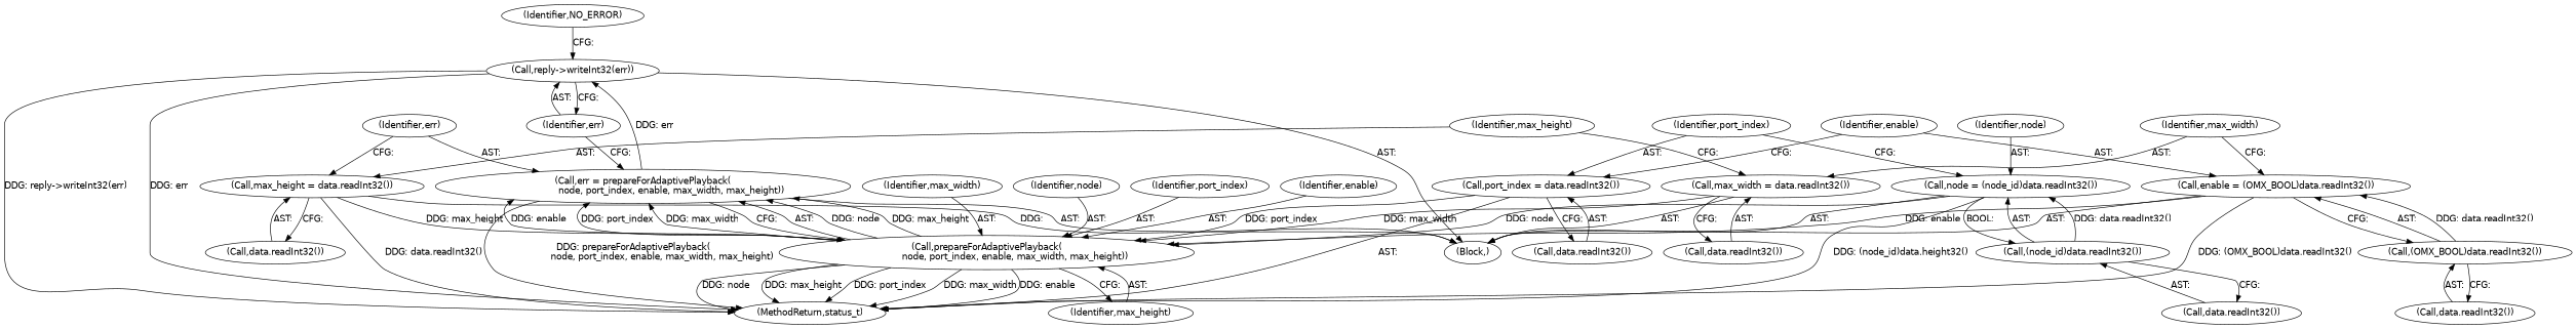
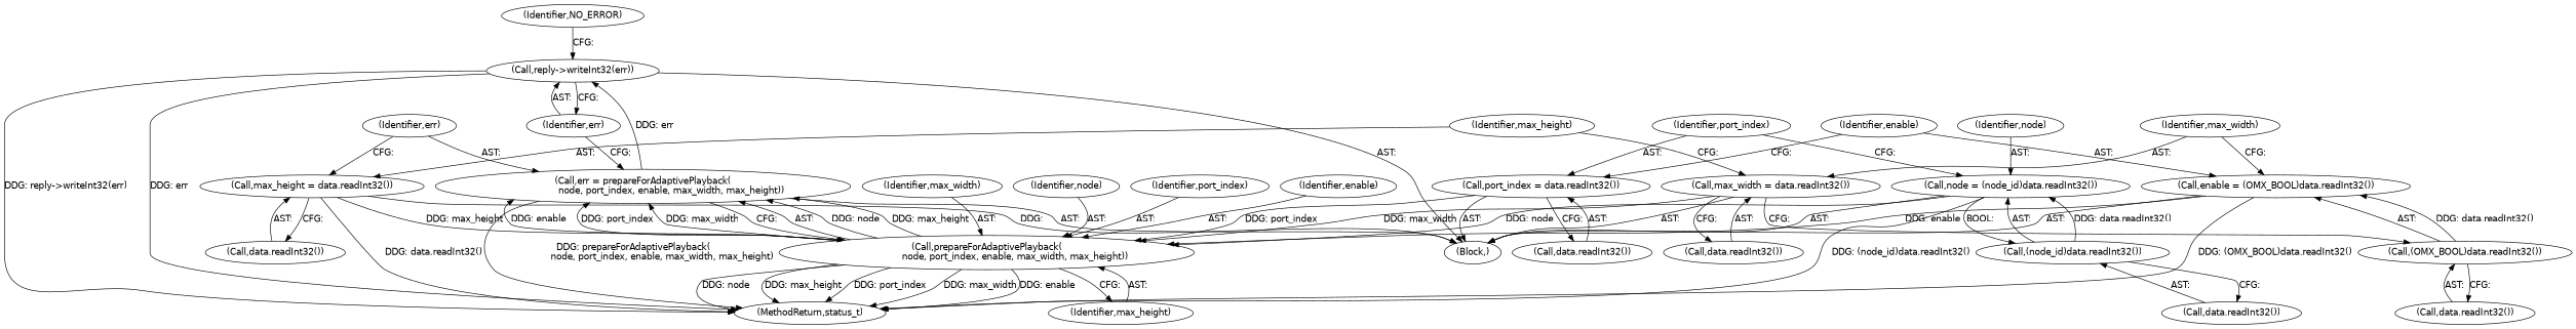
  digraph {
    fontname="DejaVu Sans"
    node [fontname="DejaVu Sans"]
    edge [fontname="DejaVu Sans"]
    n1 [label="(Call,reply->writeInt32(err))"]
    n2 [label="(MethodReturn,status_t)"]
    n3 [label="(Identifier,err)"]
    n4 [label="(Block,)"]
    n5 [label="(Call,err = prepareForAdaptivePlayback(\n                    node, port_index, enable, max_width, max_height))"]
    n6 [label="(Call,prepareForAdaptivePlayback(\n                    node, port_index, enable, max_width, max_height))"]
    n7 [label="(Identifier,max_height)"]
    n8 [label="(Call,node = (node_id)data.readInt32())"]
    n9 [label="(Call,(node_id)data.readInt32())"]
    n10 [label="(Call,data.readInt32())"]
    n11 [label="(Call,port_index = data.readInt32())"]
    n12 [label="(Call,data.readInt32())"]
    n13 [label="(Call,enable = (OMX_BOOL)data.readInt32())"]
    n14 [label="(Call,(OMX_BOOL)data.readInt32())"]
    n15 [label="(Call,data.readInt32())"]
    n16 [label="(Call,max_width = data.readInt32())"]
    n17 [label="(Call,data.readInt32())"]
    n18 [label="(Call,max_height = data.readInt32())"]
    n19 [label="(Call,data.readInt32())"]
    n20 [label="(Identifier,port_index)"]
    n21 [label="(Identifier,node)"]
    n22 [label="(Identifier,NO_ERROR)"]
    n23 [label="(Identifier,err)"]
    n24 [label="(Identifier,node)"]
    n25 [label="(Identifier,port_index)"]
    n26 [label="(Identifier,max_width)"]
    n27 [label="(Identifier,enable)"]
    n28 [label="(Identifier,enable)"]
    n29 [label="(Identifier,max_height)"]
    n30 [label="(Identifier,max_width)"]
    n1 -> n2 [label="DDG: reply->writeInt32(err)"]
    n1 -> n2 [label="DDG: err"]
    n1 -> n3 [label="CFG: "]
    n1 -> n4 [label="AST: "]
    n3 -> n1 [label="AST: "]
    n3 -> n5 [label="CFG: "]
    n5 -> n1 [label="DDG: err"]
    n5 -> n2 [label="DDG: prepareForAdaptivePlayback(\n                    node, port_index, enable, max_width, max_height)"]
    n5 -> n4 [label="AST: "]
    n5 -> n6 [label="CFG: "]
    n6 -> n2 [label="DDG: max_width"]
    n6 -> n2 [label="DDG: enable"]
    n6 -> n2 [label="DDG: node"]
    n6 -> n2 [label="DDG: max_height"]
    n6 -> n2 [label="DDG: port_index"]
    n6 -> n5 [label="AST: "]
    n6 -> n5 [label="DDG: node"]
    n6 -> n5 [label="DDG: max_height"]
    n6 -> n5 [label="DDG: enable"]
    n6 -> n5 [label="DDG: port_index"]
    n6 -> n5 [label="DDG: max_width"]
    n6 -> n7 [label="CFG: "]
    n7 -> n6 [label="AST: "]
-   n8 -> n2 [label="DDG: (node_id)data.height32()"]
+   n8 -> n2 [label="DDG: (node_id)data.readInt32()"]
    n8 -> n4 [label="AST: "]
    n8 -> n6 [label="DDG: node"]
    n8 -> n9 [label="BOOL: "]
    n9 -> n8 [label="AST: "]
    n9 -> n8 [label="DDG: data.readInt32()"]
    n9 -> n10 [label="CFG: "]
    n10 -> n9 [label="AST: "]
-   n11 -> n2 [label="AST: "]
+   n11 -> n4 [label="AST: "]
    n11 -> n6 [label="DDG: port_index"]
    n11 -> n12 [label="CFG: "]
    n12 -> n11 [label="AST: "]
    n13 -> n2 [label="DDG: (OMX_BOOL)data.readInt32()"]
    n13 -> n4 [label="AST: "]
    n13 -> n6 [label="DDG: enable"]
-   n13 -> n14 [label="CFG: "]
+   n16 -> n14 [label="CFG: "]
    n14 -> n13 [label="AST: "]
    n14 -> n13 [label="DDG: data.readInt32()"]
    n14 -> n15 [label="CFG: "]
    n15 -> n14 [label="AST: "]
    n16 -> n4 [label="AST: "]
    n16 -> n6 [label="DDG: max_width"]
    n16 -> n17 [label="CFG: "]
    n17 -> n16 [label="AST: "]
    n18 -> n2 [label="DDG: data.readInt32()"]
    n18 -> n4 [label="DDG: "]
    n18 -> n6 [label="DDG: max_height"]
    n18 -> n19 [label="CFG: "]
    n19 -> n18 [label="AST: "]
    n20 -> n8 [label="CFG: "]
    n20 -> n11 [label="AST: "]
    n21 -> n8 [label="AST: "]
    n22 -> n1 [label="CFG: "]
    n23 -> n5 [label="AST: "]
    n23 -> n18 [label="CFG: "]
    n24 -> n6 [label="AST: "]
    n25 -> n6 [label="AST: "]
    n26 -> n13 [label="CFG: "]
    n26 -> n16 [label="AST: "]
    n27 -> n6 [label="AST: "]
    n28 -> n11 [label="CFG: "]
    n28 -> n13 [label="AST: "]
    n29 -> n16 [label="CFG: "]
    n29 -> n18 [label="AST: "]
    n30 -> n6 [label="AST: "]
  }
